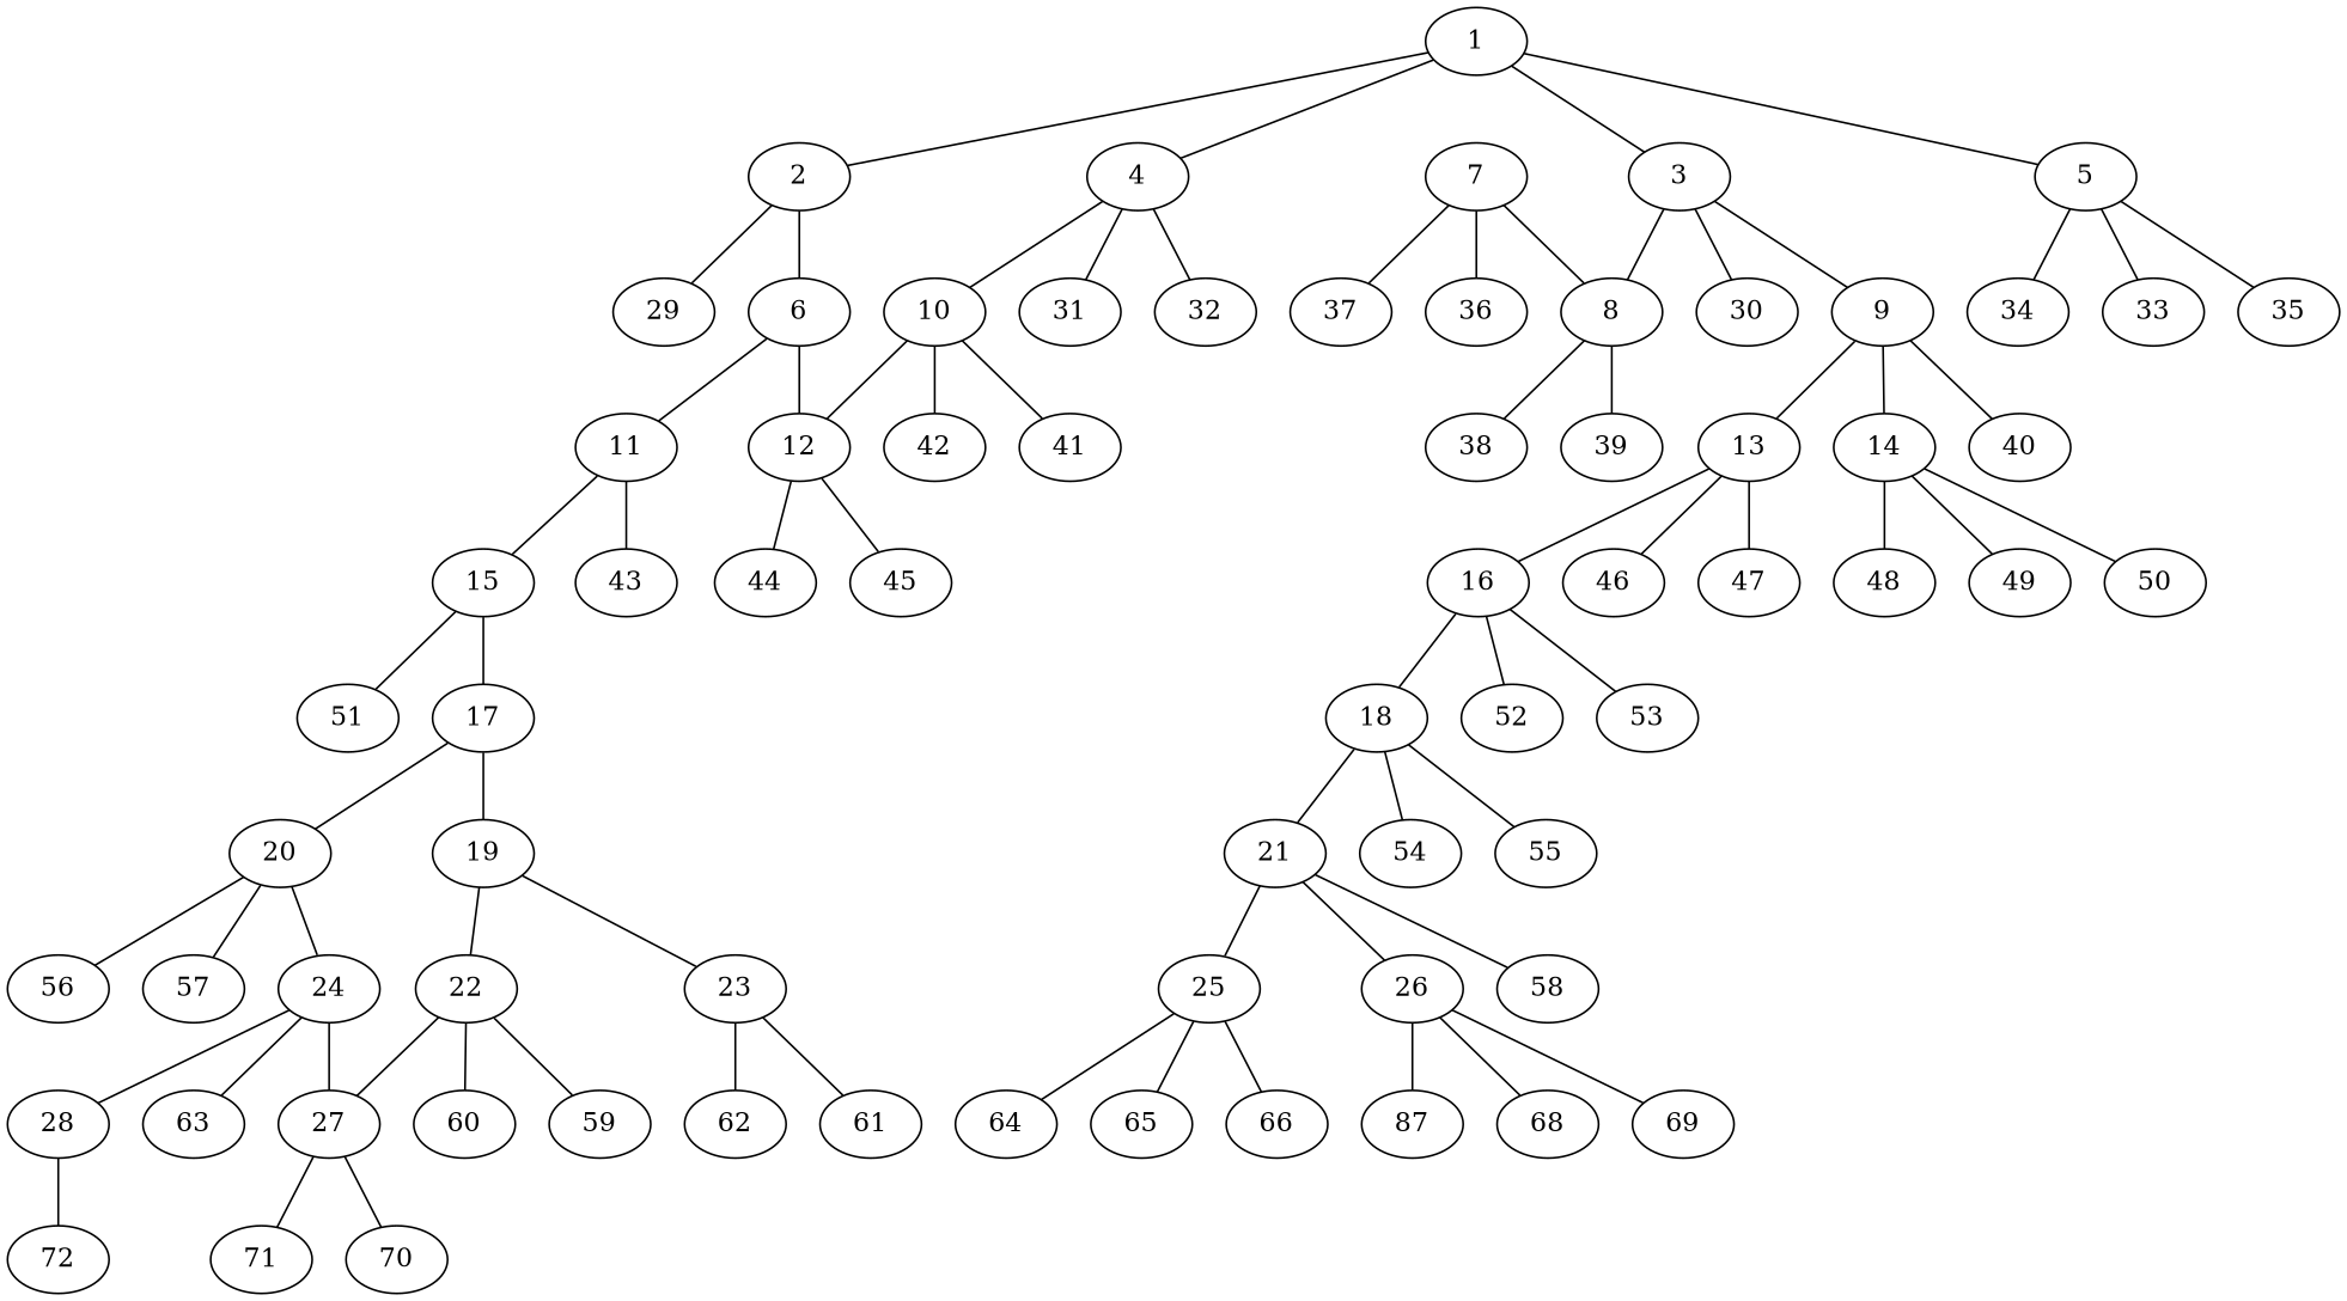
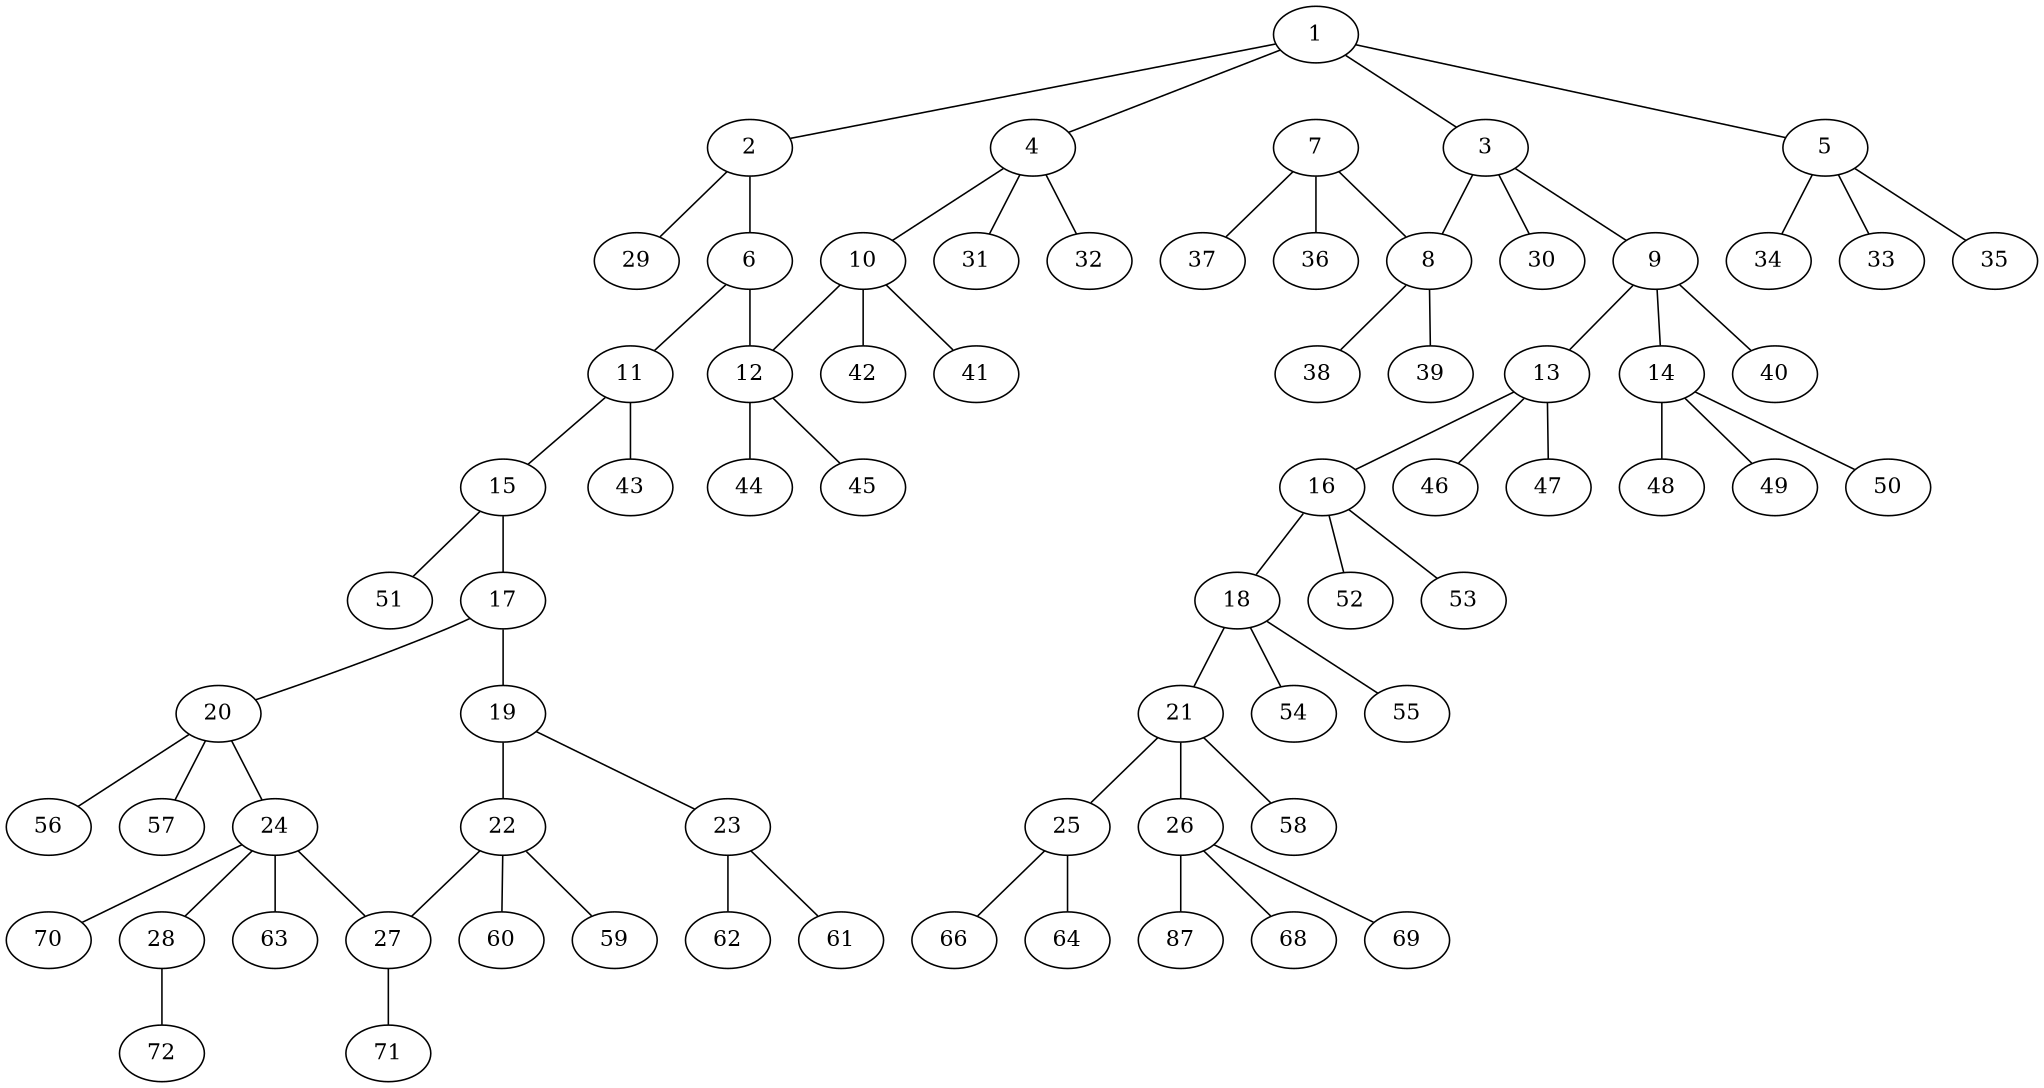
  graph {
    node [chem=H]
    edge [valence=1]
    1 [chem=C]
    2 [chem=C]
    3 [chem=C]
    4 [chem=C]
    5 [chem=C]
    6 [chem=C]
    29
    8 [chem=C]
    9 [chem=C]
    30
    10 [chem=C]
    31
    32
    33
    34
    35
    11 [chem=C]
    12 [chem=C]
    7 [chem=C]
    36
    37
    38
    39
    13 [chem=C]
    14 [chem=C]
    40
    41
    42
    15 [chem=C]
    43
    44
    45
    16 [chem=C]
    46
    47
    48
    49
    50
    17 [chem=C]
    51
    18 [chem=C]
    52
    53
    19 [chem=C]
    20 [chem=C]
    21 [chem=C]
    54
    55
    22 [chem=C]
    23 [chem=C]
    24 [chem=C]
    56
    57
    25 [chem=C]
    26 [chem=C]
    58
    27 [chem=C]
    59
    60
    61
    62
    28 [chem=O]
    63
    64
-   65
    66
    n67 [label=87]
    68
    69
    70
    71
    72
    1 -- 2
    1 -- 3
    1 -- 4
    1 -- 5
    2 -- 6
    2 -- 29
    3 -- 8
    3 -- 9
    3 -- 30
    4 -- 10
    4 -- 31
    4 -- 32
    5 -- 33
    5 -- 34
    5 -- 35
    6 -- 11 [valence=2]
    6 -- 12
    8 -- 38
    8 -- 39
    9 -- 13
    9 -- 14
    9 -- 40
    10 -- 12
    10 -- 41
    10 -- 42
    11 -- 15
    11 -- 43
    12 -- 44
    12 -- 45
    7 -- 8
    7 -- 36
    7 -- 37
    13 -- 16
    13 -- 46
    13 -- 47
    14 -- 48
    14 -- 49
    14 -- 50
    15 -- 17 [valence=2]
    15 -- 51
    16 -- 18
    16 -- 52
    16 -- 53
    17 -- 19
    17 -- 20
    18 -- 21
    18 -- 54
    18 -- 55
    19 -- 22
    19 -- 23 [valence=2]
    20 -- 24
    20 -- 56
    20 -- 57
    21 -- 25
    21 -- 26
    21 -- 58
    22 -- 27
    22 -- 59
    22 -- 60
    23 -- 61
    23 -- 62
    24 -- 27
    24 -- 28
    24 -- 63
    25 -- 64
-   25 -- 65
    25 -- 66
    26 -- n67
    26 -- 68
    26 -- 69
-   27 -- 70
+   24 -- 70
    27 -- 71
    28 -- 72
  }
